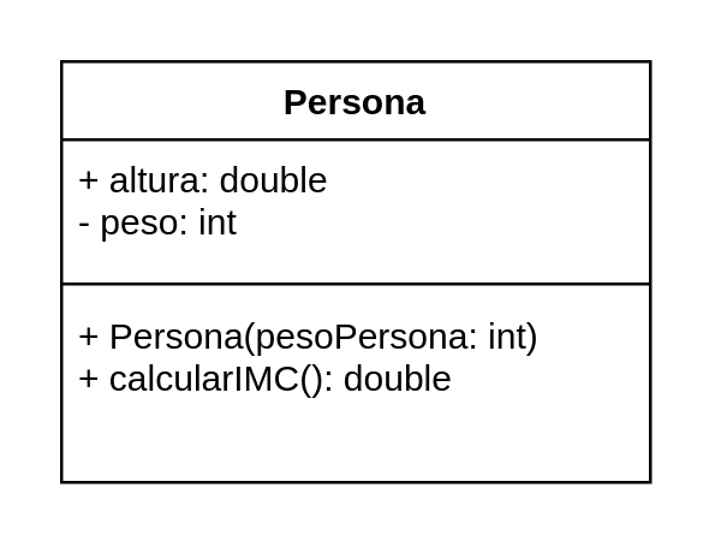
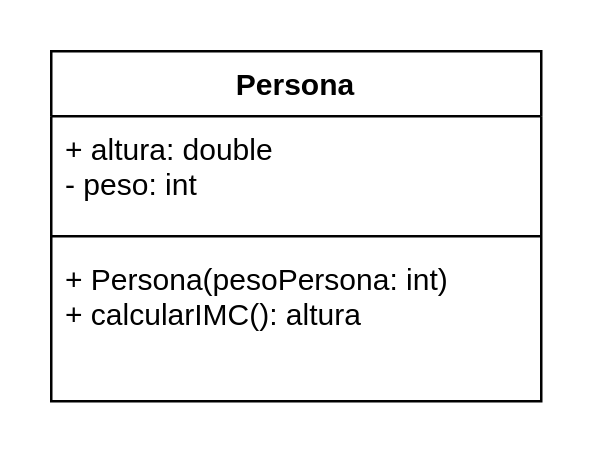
  <mxCell id="0" />
  <mxCell id="1" parent="0" />
  <mxCell id="2" value="Persona" style="swimlane;fontStyle=1;align=center;verticalAlign=top;childLayout=stackLayout;horizontal=1;startSize=26;horizontalStack=0;resizeParent=1;resizeParentMax=0;resizeLast=0;collapsible=1;marginBottom=0;" vertex="1" parent="1"><mxGeometry x="20" y="20" width="196" height="140" as="geometry" /></mxCell>
  <mxCell id="3" value="+ altura: double&#10;- peso: int" style="text;strokeColor=none;fillColor=none;align=left;verticalAlign=top;spacingLeft=4;spacingRight=4;overflow=hidden;rotatable=0;points=[[0,0.5],[1,0.5]];portConstraint=eastwest;" vertex="1" parent="2"><mxGeometry y="26" width="196" height="44" as="geometry" /></mxCell>
  <mxCell id="4" value="" style="line;strokeWidth=1;fillColor=none;align=left;verticalAlign=middle;spacingTop=-1;spacingLeft=3;spacingRight=3;rotatable=0;labelPosition=right;points=[];portConstraint=eastwest;" vertex="1" parent="2"><mxGeometry y="70" width="196" height="8" as="geometry" /></mxCell>
- <mxCell id="5" value="+ Persona(pesoPersona: int)&#10;+ calcularIMC(): double" style="text;strokeColor=none;fillColor=none;align=left;verticalAlign=top;spacingLeft=4;spacingRight=4;overflow=hidden;rotatable=0;points=[[0,0.5],[1,0.5]];portConstraint=eastwest;" vertex="1" parent="2"><mxGeometry y="78" width="196" height="62" as="geometry" /></mxCell>
+ <mxCell id="5" value="+ Persona(pesoPersona: int)&#10;+ calcularIMC(): altura" style="text;strokeColor=none;fillColor=none;align=left;verticalAlign=top;spacingLeft=4;spacingRight=4;overflow=hidden;rotatable=0;points=[[0,0.5],[1,0.5]];portConstraint=eastwest;" vertex="1" parent="2"><mxGeometry y="78" width="196" height="62" as="geometry" /></mxCell>
